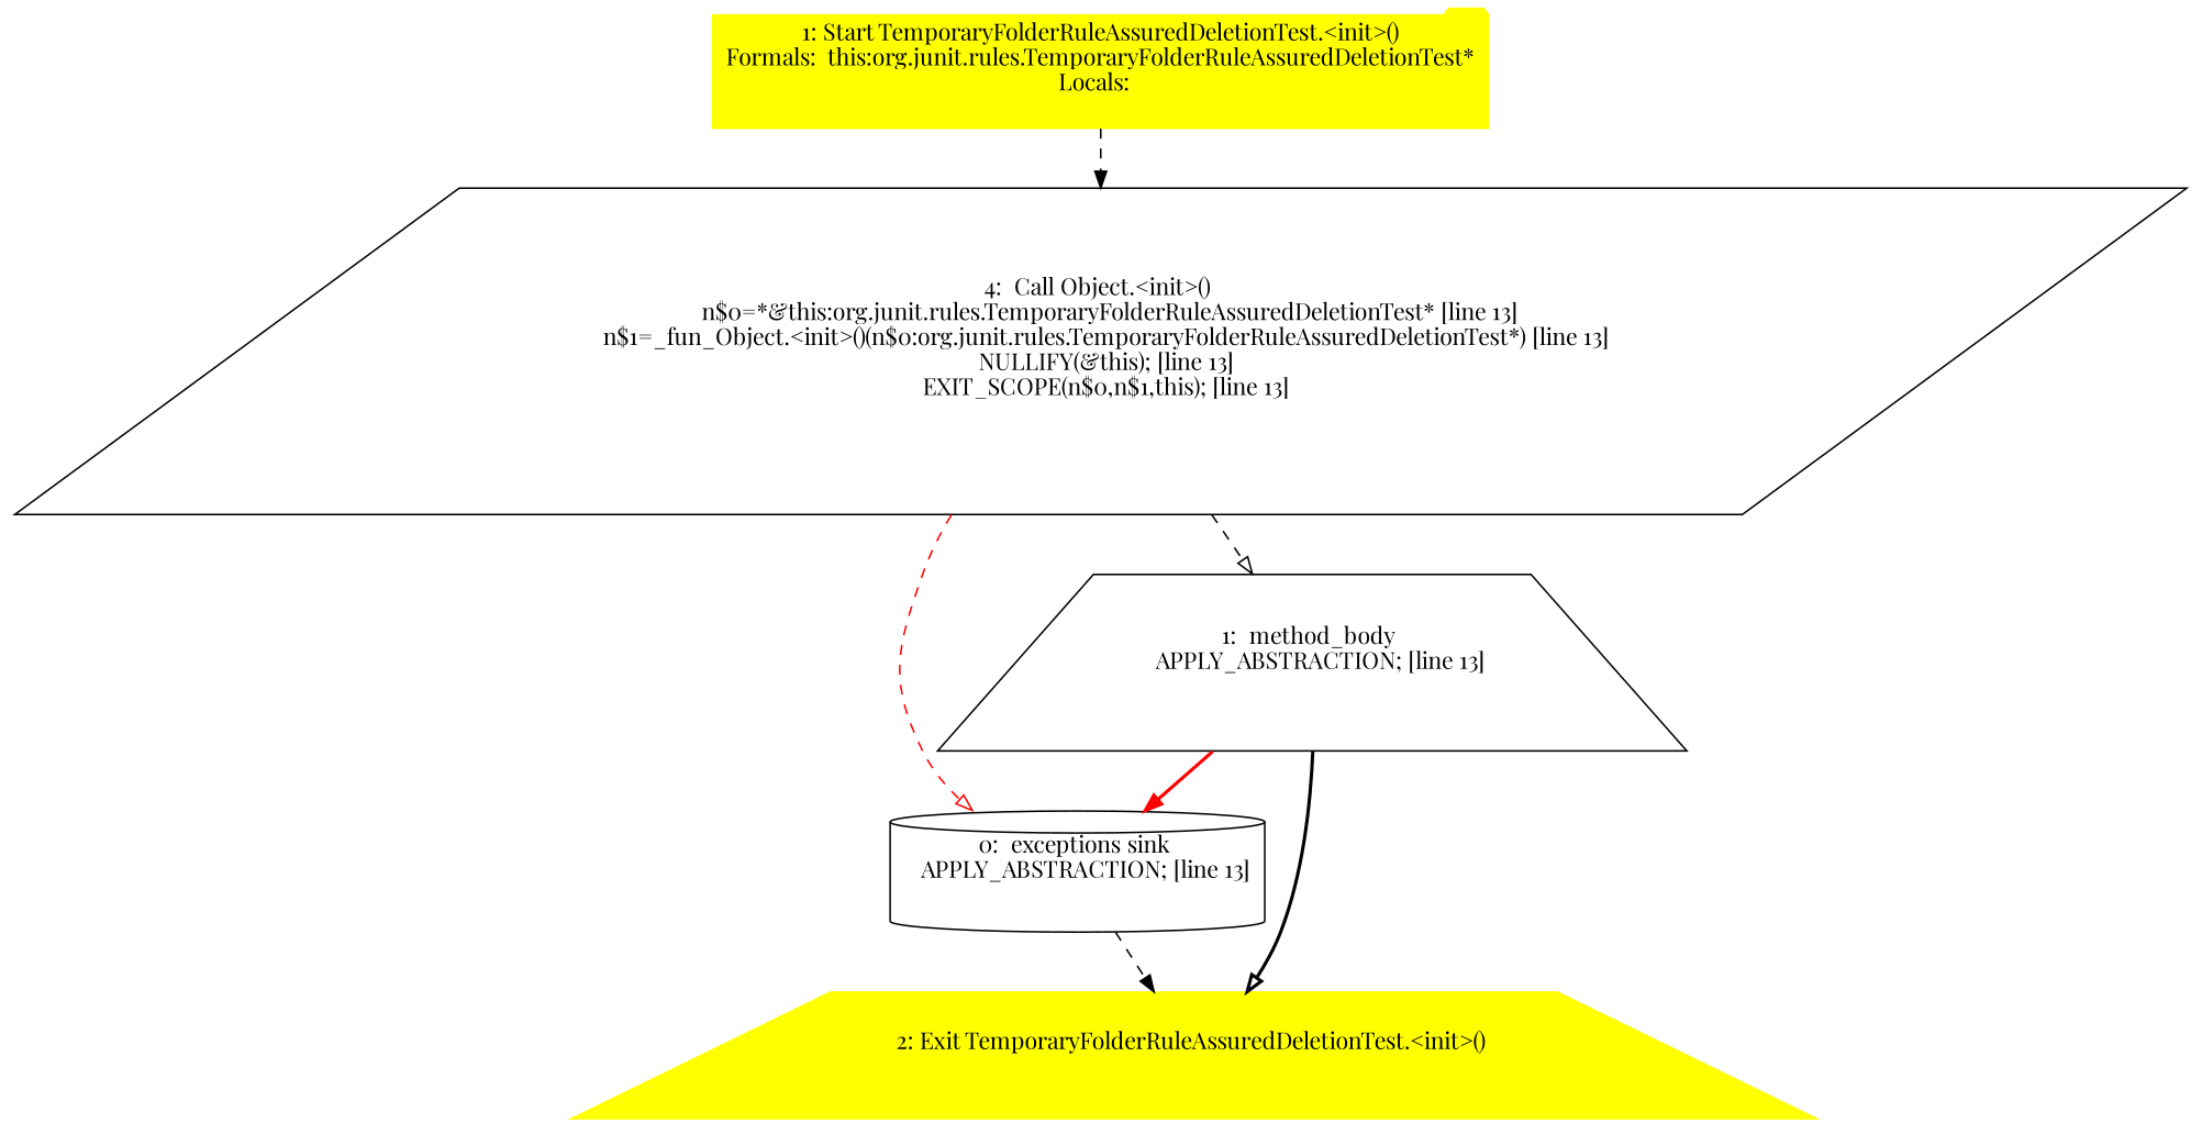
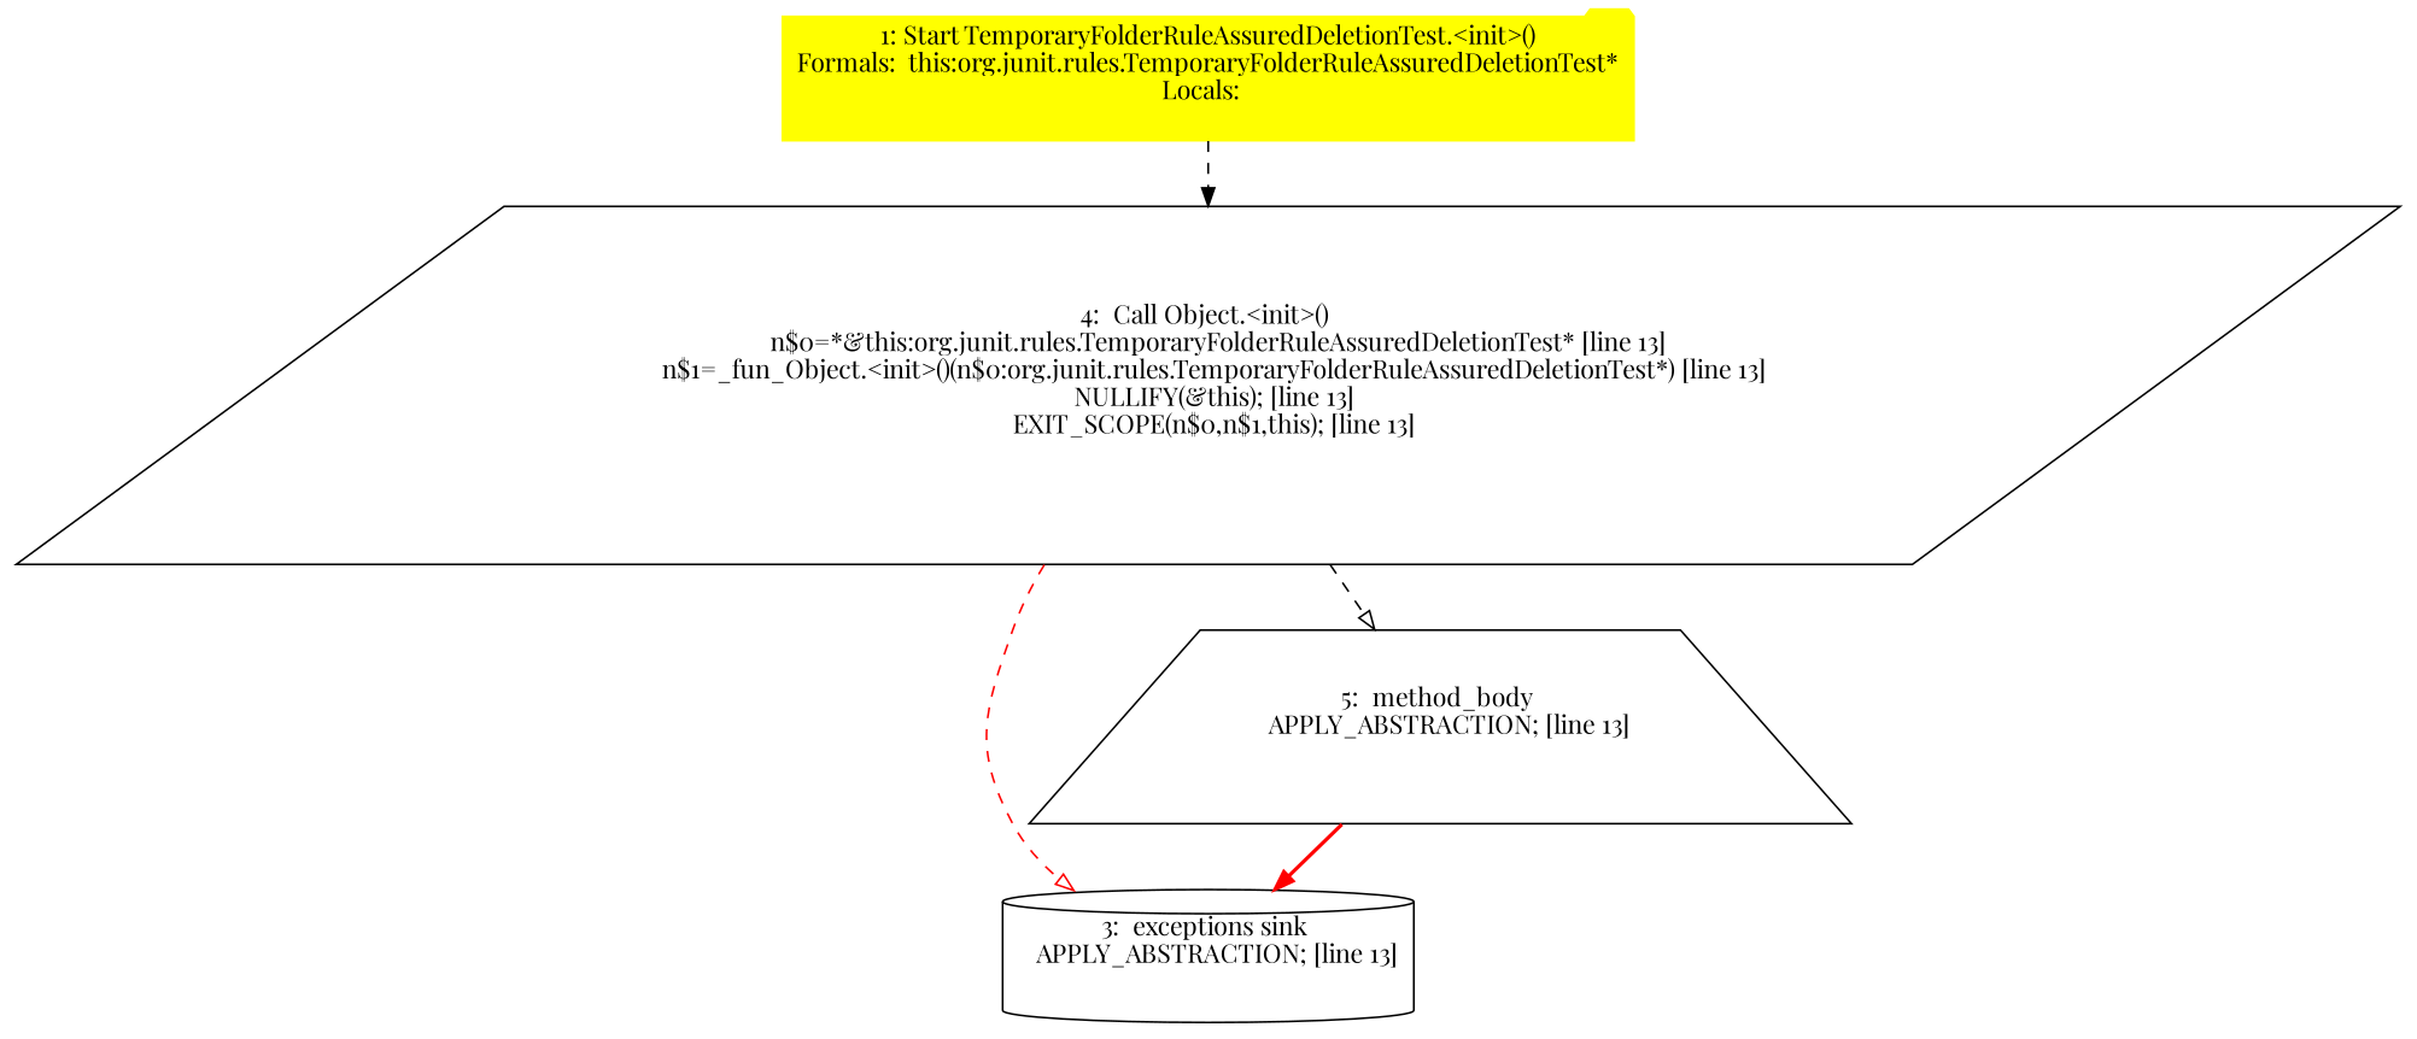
  digraph {
    fontname="Playfair Display"
    node [fontname="Playfair Display" shape=trapezium]
    edge [arrowhead=normal fontname="Playfair Display" style=dashed]
    n1 [color=yellow label="1: Start TemporaryFolderRuleAssuredDeletionTest.<init>()\nFormals:  this:org.junit.rules.TemporaryFolderRuleAssuredDeletionTest*\nLocals:  \n  " shape=folder style=filled]
    n2 [label="4:  Call Object.<init>() \n   n$0=*&this:org.junit.rules.TemporaryFolderRuleAssuredDeletionTest* [line 13]\n  n$1=_fun_Object.<init>()(n$0:org.junit.rules.TemporaryFolderRuleAssuredDeletionTest*) [line 13]\n  NULLIFY(&this); [line 13]\n  EXIT_SCOPE(n$0,n$1,this); [line 13]\n " shape=parallelogram]
-   n3 [label="0:  exceptions sink \n   APPLY_ABSTRACTION; [line 13]\n " shape=cylinder]
-   n4 [label="1:  method_body \n   APPLY_ABSTRACTION; [line 13]\n "]
-   n5 [color=yellow label="2: Exit TemporaryFolderRuleAssuredDeletionTest.<init>() \n  " style=filled]
+   n3 [label="3:  exceptions sink \n   APPLY_ABSTRACTION; [line 13]\n " shape=cylinder]
+   n4 [label="5:  method_body \n   APPLY_ABSTRACTION; [line 13]\n "]
    n1 -> n2
    n2 -> n3 [arrowhead=onormal color=red]
    n2 -> n4 [arrowhead=onormal]
-   n3 -> n5
    n4 -> n3 [color=red style=bold]
-   n4 -> n5 [arrowhead=onormal style=bold]
  }
